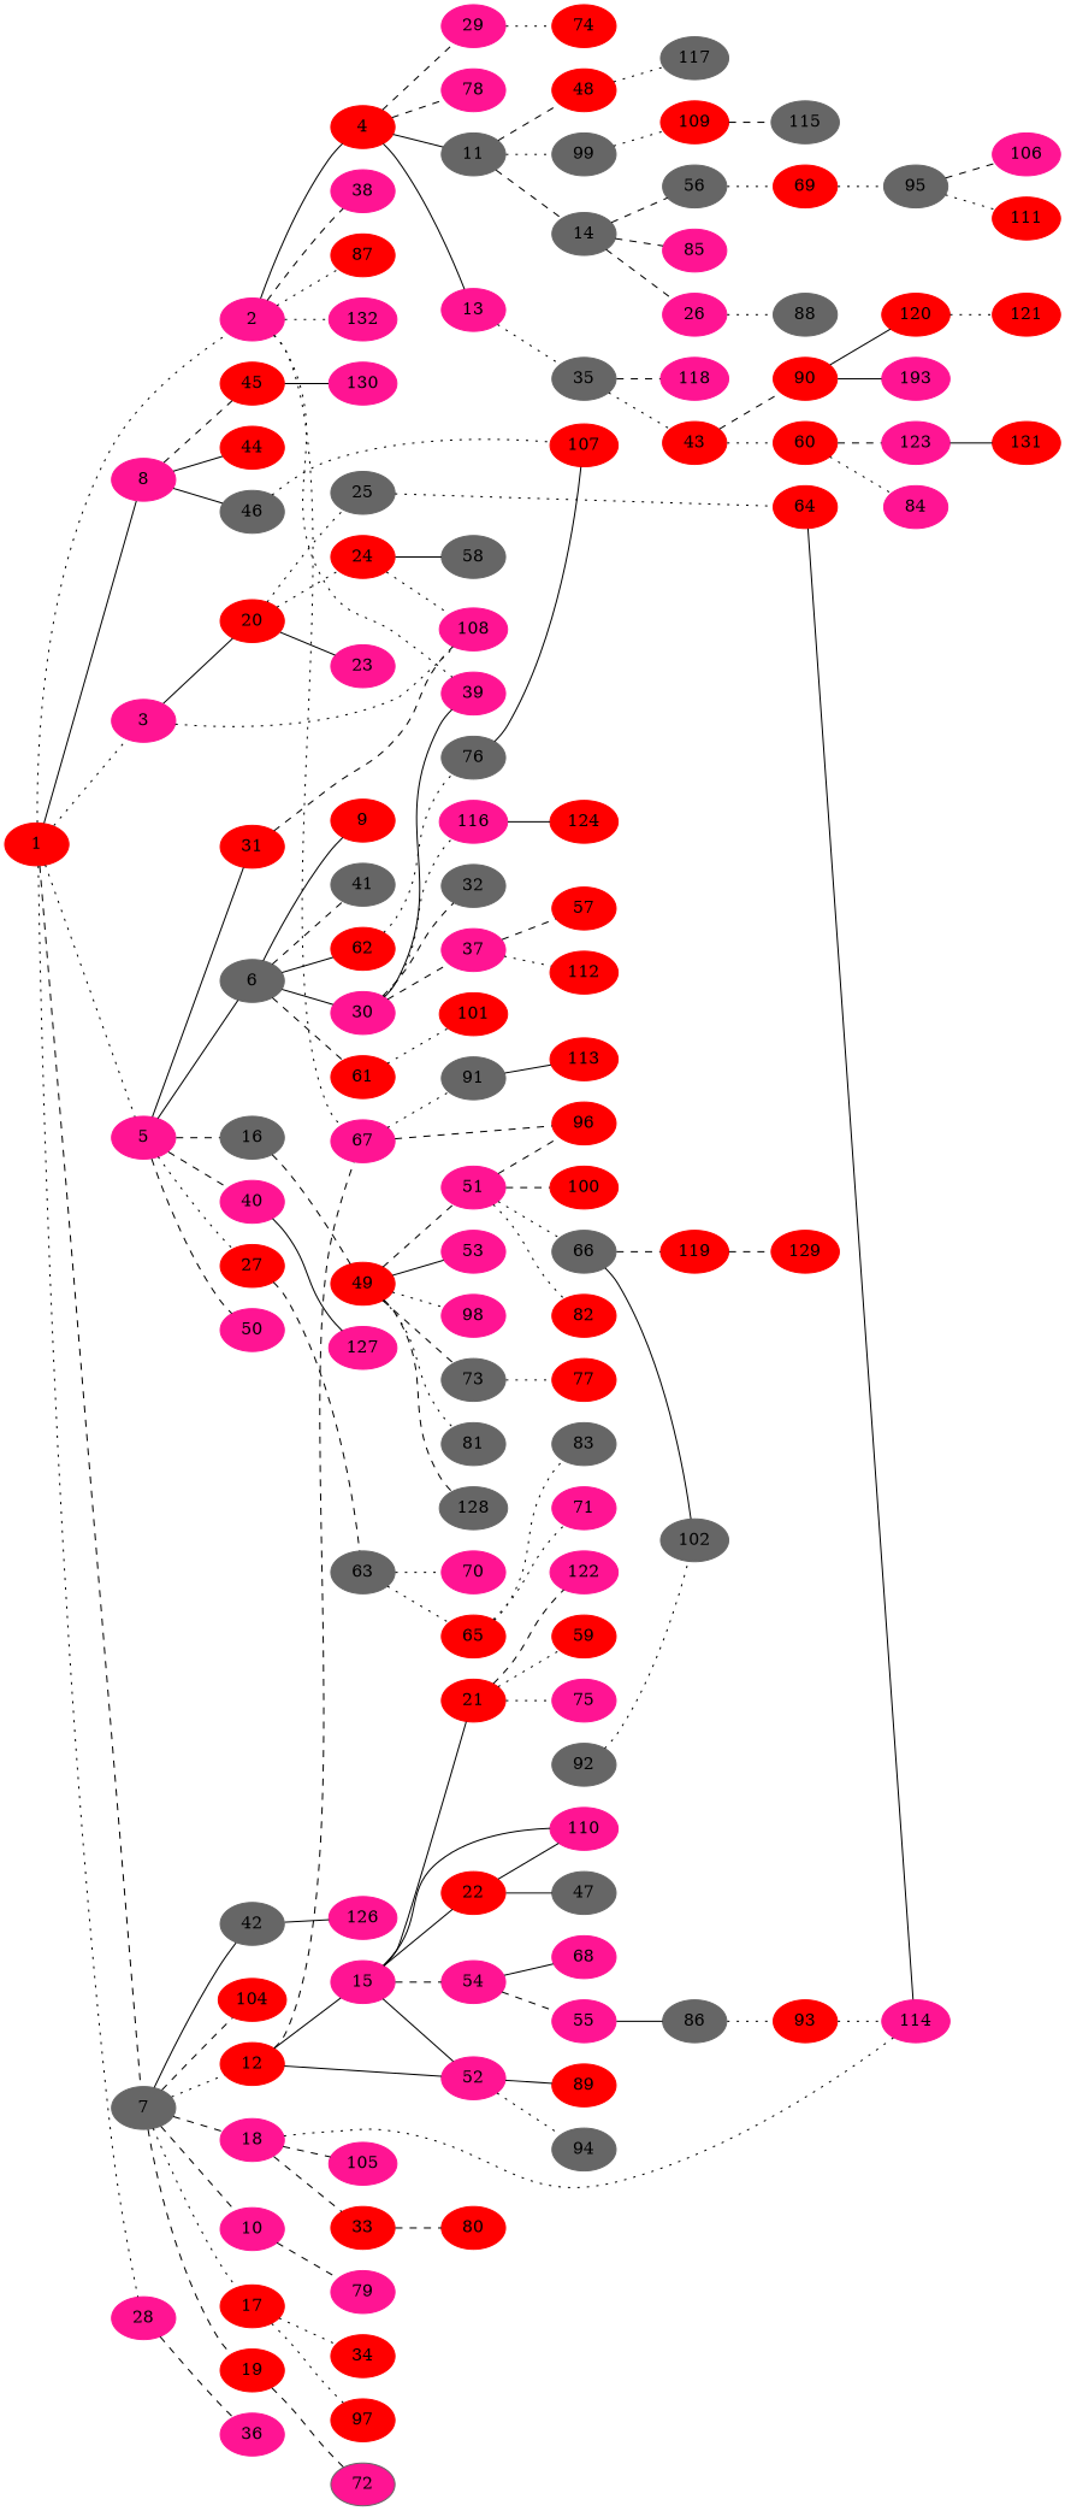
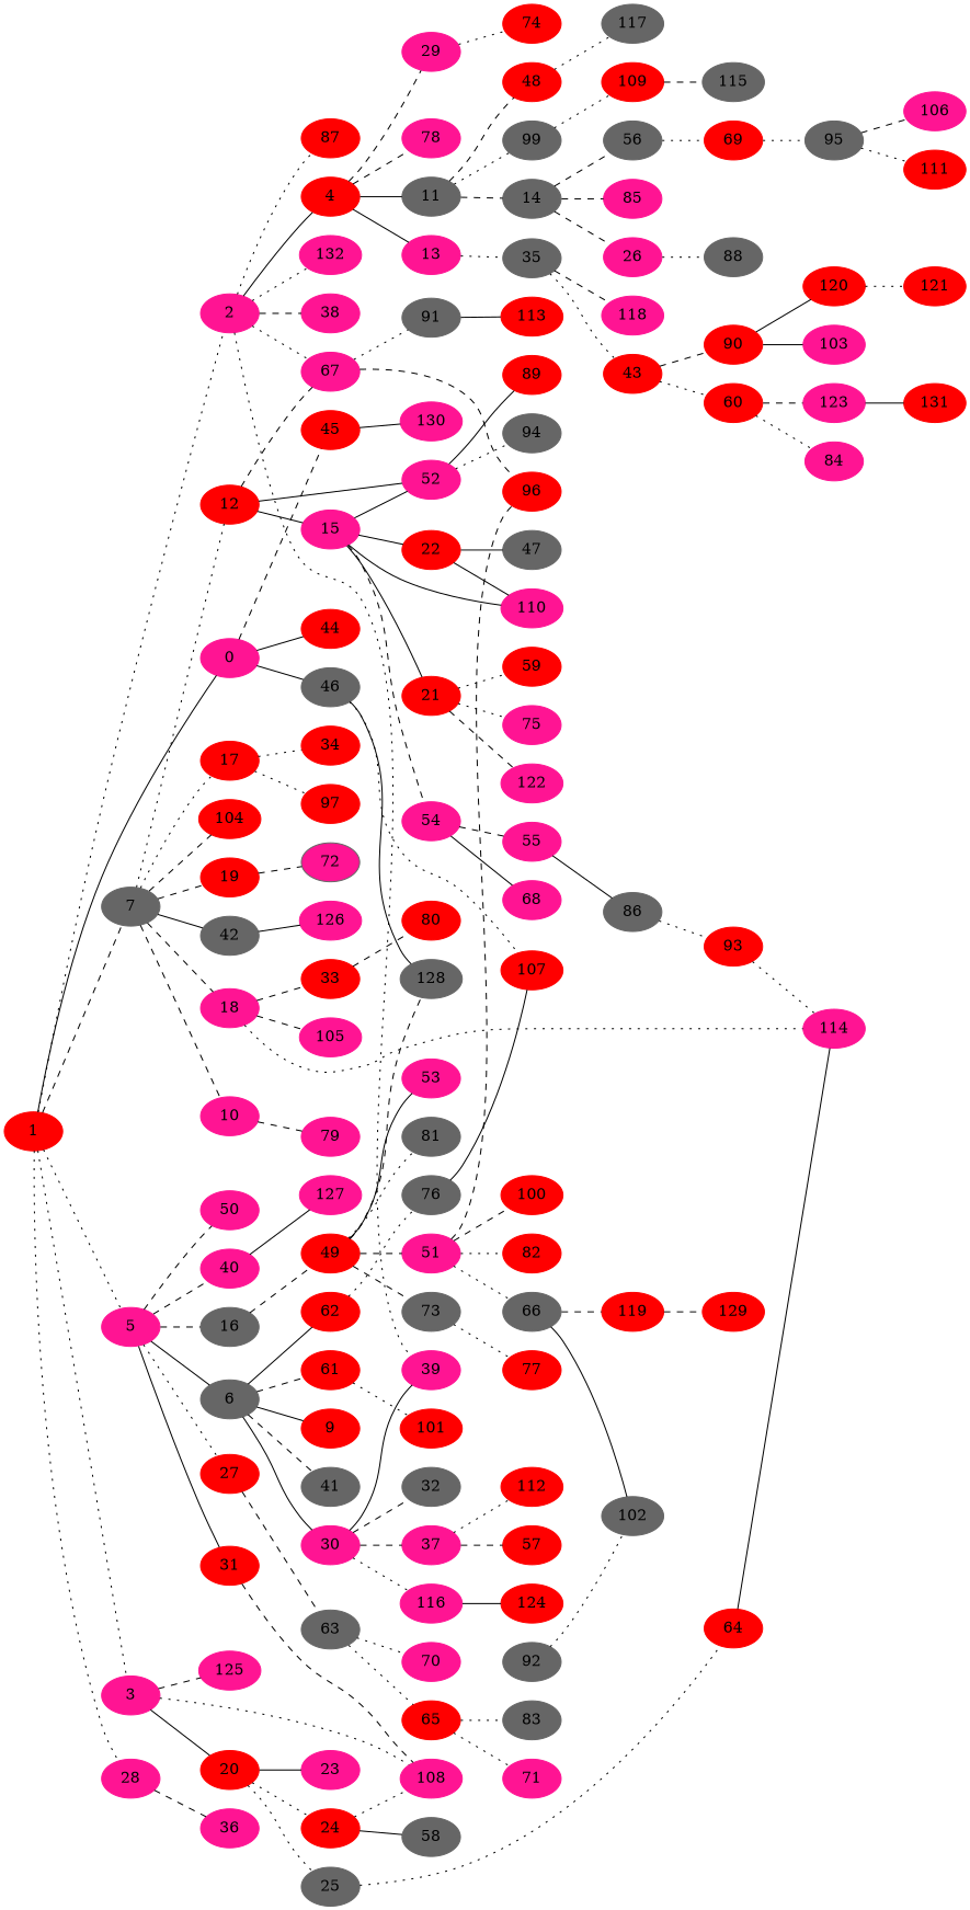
  graph {
    rankdir=LR
    node [color=red style=filled]
    edge [style=dotted]
    2 [color=deeppink]
    1
    3 [color=deeppink]
    5 [color=deeppink]
    7 [color=gray40]
-   8 [color=deeppink]
+   8 [color=deeppink label=0]
    28 [color=deeppink]
    4
    39 [color=deeppink]
    67 [color=deeppink]
    87
    132 [color=deeppink]
    38 [color=deeppink]
    20
    108 [color=deeppink]
+   125 [color=deeppink]
    6 [color=gray40]
    16 [color=gray40]
    27
    31
    40 [color=deeppink]
    50 [color=deeppink]
    10 [color=deeppink]
    12
    17
    18 [color=deeppink]
    19
    42 [color=gray40]
    104
    44
    45
    46 [color=gray40]
    36 [color=deeppink]
    11 [color=gray40]
    13 [color=deeppink]
    29 [color=deeppink]
    78 [color=deeppink]
    96
    91 [color=gray40]
    23 [color=deeppink]
    24
    25 [color=gray40]
    14 [color=gray40]
    48
    99 [color=gray40]
    35 [color=gray40]
    74
    9
    30 [color=deeppink]
    41 [color=gray40]
    61
    62
    49
    63 [color=gray40]
    127 [color=deeppink]
    32 [color=gray40]
    37 [color=deeppink]
    116 [color=deeppink]
    101
    76 [color=gray40]
    79 [color=deeppink]
    15 [color=deeppink]
    52 [color=deeppink]
    34
    97
    33
    105 [color=deeppink]
    114 [color=deeppink]
    72 [color=gray40 fillcolor=deeppink]
    126 [color=deeppink]
    130 [color=deeppink]
    107
    128 [color=gray40]
    26 [color=deeppink]
    56 [color=gray40]
    85 [color=deeppink]
    117 [color=gray40]
    109
    21
    22
    54 [color=deeppink]
    110 [color=deeppink]
    89
    94 [color=gray40]
    43
    118 [color=deeppink]
    88 [color=gray40]
    69
    59
    75 [color=deeppink]
    122 [color=deeppink]
    47 [color=gray40]
    55 [color=deeppink]
    68 [color=deeppink]
    51 [color=deeppink]
    53 [color=deeppink]
    73 [color=gray40]
    81 [color=gray40]
-   98 [color=deeppink]
    80
    58 [color=gray40]
    64
    65
    70 [color=deeppink]
    57
    112
    124
    60
    90
    84 [color=deeppink]
    123 [color=deeppink]
-   103 [color=deeppink label=193]
+   103 [color=deeppink]
    120
    66 [color=gray40]
    82
    100
    77
    119
    102 [color=gray40]
    86 [color=gray40]
    93
    95 [color=gray40]
    131
    71 [color=deeppink]
    83 [color=gray40]
    129
    113
    106 [color=deeppink]
    111
    92 [color=gray40]
    121
    115 [color=gray40]
    2 -- 4 [style=solid]
    2 -- 39
    2 -- 67
    2 -- 87
    2 -- 132
    2 -- 38 [style=dashed]
    1 -- 2
    1 -- 3
    1 -- 5
    1 -- 7 [style=dashed]
    1 -- 8 [style=solid]
    1 -- 28
    3 -- 20 [style=solid]
    3 -- 108
+   3 -- 125 [style=dashed]
    5 -- 6 [style=solid]
    5 -- 16 [style=dashed]
    5 -- 27
    5 -- 31 [style=solid]
    5 -- 40 [style=dashed]
    5 -- 50 [style=dashed]
    7 -- 10 [style=dashed]
    7 -- 12
    7 -- 17
    7 -- 18 [style=dashed]
    7 -- 19 [style=dashed]
    7 -- 42 [style=solid]
    7 -- 104 [style=dashed]
    8 -- 44 [style=solid]
    8 -- 45 [style=dashed]
    8 -- 46 [style=solid]
    28 -- 36 [style=dashed]
    4 -- 11 [style=solid]
    4 -- 13 [style=solid]
    4 -- 29 [style=dashed]
    4 -- 78 [style=dashed]
    67 -- 96 [style=dashed]
    67 -- 91
    20 -- 23 [style=solid]
    20 -- 24
    20 -- 25
    6 -- 9 [style=solid]
    6 -- 30 [style=solid]
    6 -- 41 [style=dashed]
    6 -- 61 [style=dashed]
    6 -- 62 [style=solid]
    16 -- 49 [style=dashed]
    27 -- 63 [style=dashed]
    31 -- 108 [style=dashed]
    40 -- 127 [style=solid]
    10 -- 79 [style=dashed]
    12 -- 67 [style=dashed]
    12 -- 15 [style=solid]
    12 -- 52 [style=solid]
    17 -- 34
    17 -- 97
    18 -- 33 [style=dashed]
    18 -- 105 [style=dashed]
    18 -- 114
    19 -- 72 [style=dashed]
    42 -- 126 [style=solid]
    45 -- 130 [style=solid]
    46 -- 107
+   46 -- 128 [style=solid]
    11 -- 14 [style=dashed]
    11 -- 48 [style=dashed]
    11 -- 99
    13 -- 35
    29 -- 74
    91 -- 113 [style=solid]
    24 -- 108
    24 -- 58 [style=solid]
    25 -- 64
    14 -- 26 [style=dashed]
    14 -- 56 [style=dashed]
    14 -- 85 [style=dashed]
    48 -- 117
    99 -- 109
    35 -- 43
    35 -- 118 [style=dashed]
    30 -- 39 [style=solid]
    30 -- 32 [style=dashed]
    30 -- 37 [style=dashed]
    30 -- 116
    61 -- 101
    62 -- 76
    49 -- 128 [style=dashed]
    49 -- 51 [style=dashed]
    49 -- 53 [style=solid]
    49 -- 73 [style=dashed]
    49 -- 81
-   49 -- 98
    63 -- 65
    63 -- 70
    37 -- 57 [style=dashed]
    37 -- 112
    116 -- 124 [style=solid]
    76 -- 107 [style=solid]
    15 -- 52 [style=solid]
    15 -- 21 [style=solid]
    15 -- 22 [style=solid]
    15 -- 54 [style=dashed]
    15 -- 110 [style=solid]
    52 -- 89 [style=solid]
    52 -- 94
    33 -- 80 [style=dashed]
    26 -- 88
    56 -- 69
    109 -- 115 [style=dashed]
    21 -- 59
    21 -- 75
    21 -- 122 [style=dashed]
    22 -- 110 [style=solid]
    22 -- 47 [style=solid]
    54 -- 55 [style=dashed]
    54 -- 68 [style=solid]
    43 -- 60
    43 -- 90 [style=dashed]
    69 -- 95
    55 -- 86 [style=solid]
    51 -- 96 [style=dashed]
    51 -- 66
    51 -- 82
    51 -- 100 [style=dashed]
    73 -- 77
    64 -- 114 [style=solid]
    65 -- 71
    65 -- 83
    60 -- 84
    60 -- 123 [style=dashed]
    90 -- 103 [style=solid]
    90 -- 120 [style=solid]
    123 -- 131 [style=solid]
    120 -- 121
    66 -- 119 [style=dashed]
    66 -- 102 [style=solid]
    119 -- 129 [style=dashed]
    86 -- 93
    93 -- 114
    95 -- 106 [style=dashed]
    95 -- 111
    92 -- 102
  }
